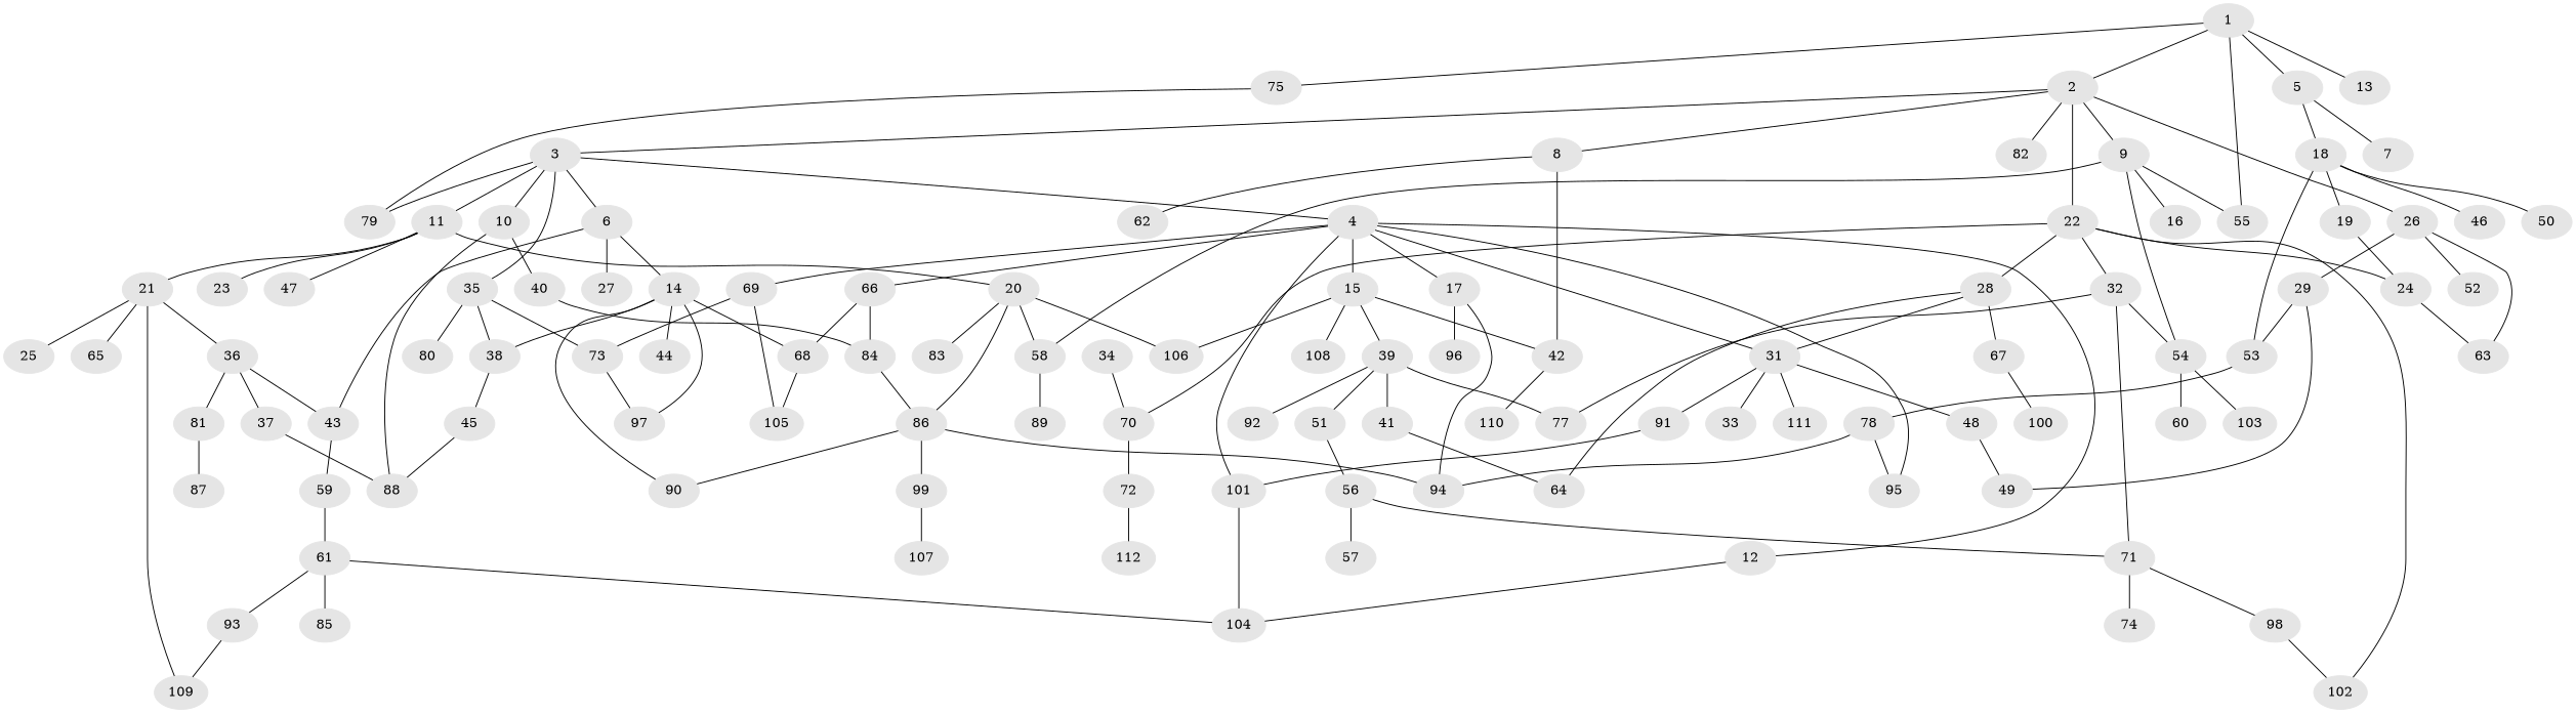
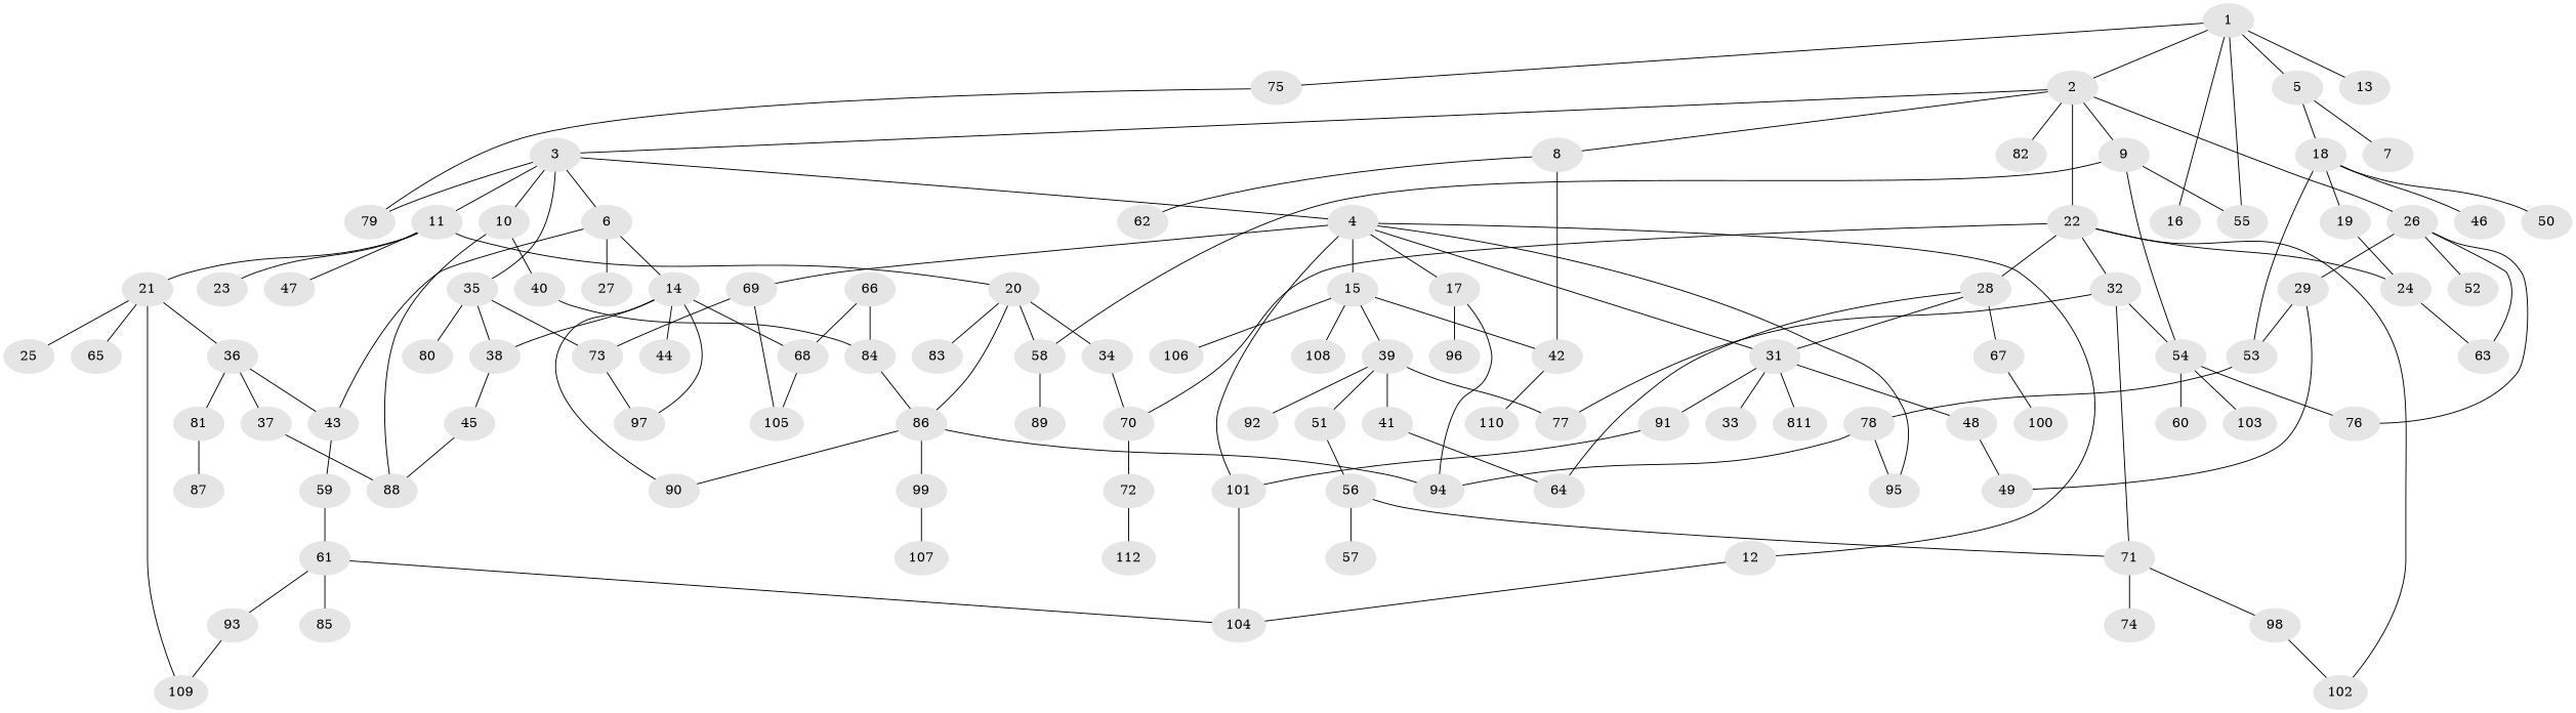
  graph {
    node [color=gray90 style=filled]
    1
    2
    5
    13
    16
    55
    75
    3
    8
    9
    22
    26
    82
    7
    18
    79
    4
    6
    10
    11
    35
    42
    62
    54
    58
    24
    28
    32
    70
    102
    63
    29
    52
+   76
    12
    15
    17
    31
    66
    69
    95
    101
    14
    27
    43
    40
    88
    20
    21
    23
    47
    38
    73
    80
    104
    39
    106
    108
    94
    96
    33
    48
    91
-   111
+   111 [label=811]
    68
    84
    105
    19
    46
    50
    53
    44
    90
    97
    110
    60
    103
    89
    34
    83
    86
    25
    36
    65
    109
    45
    77
    41
    51
    92
    78
    99
    37
    81
    64
    67
    71
    72
    49
    100
    74
    98
    59
    87
    56
    61
    57
    85
    93
    112
    107
    1 -- 2
    1 -- 5
    1 -- 13
-   9 -- 16
+   1 -- 16
    1 -- 55
    1 -- 75
    2 -- 3
    2 -- 8
    2 -- 9
    2 -- 22
    2 -- 26
    2 -- 82
    5 -- 7
    5 -- 18
    75 -- 79
    3 -- 79
    3 -- 4
    3 -- 6
    3 -- 10
    3 -- 11
    3 -- 35
    8 -- 42
    8 -- 62
    9 -- 55
    9 -- 54
    9 -- 58
    22 -- 24
    22 -- 28
    22 -- 32
    22 -- 70
    22 -- 102
    26 -- 63
    26 -- 29
    26 -- 52
+   26 -- 76
    18 -- 19
    18 -- 46
    18 -- 50
    18 -- 53
    4 -- 12
    4 -- 15
    4 -- 17
    4 -- 31
-   4 -- 66
    4 -- 69
    4 -- 95
    4 -- 101
    6 -- 14
    6 -- 27
    6 -- 43
    10 -- 40
    10 -- 88
    11 -- 20
    11 -- 21
    11 -- 23
    11 -- 47
    35 -- 38
    35 -- 73
    35 -- 80
    42 -- 110
+   54 -- 76
    54 -- 60
    54 -- 103
    58 -- 89
    24 -- 63
    28 -- 31
    28 -- 64
    28 -- 67
    32 -- 54
    32 -- 77
    32 -- 71
    70 -- 72
    29 -- 53
    29 -- 49
    12 -- 104
    15 -- 42
    15 -- 39
    15 -- 106
    15 -- 108
    17 -- 94
    17 -- 96
    31 -- 33
    31 -- 48
    31 -- 91
    31 -- 111
    66 -- 68
    66 -- 84
    69 -- 73
    69 -- 105
    101 -- 104
    14 -- 38
    14 -- 68
    14 -- 44
    14 -- 90
    14 -- 97
    43 -- 59
    40 -- 84
    20 -- 58
-   20 -- 106
+   20 -- 34
    20 -- 83
    20 -- 86
    21 -- 25
    21 -- 36
    21 -- 65
    21 -- 109
    38 -- 45
    73 -- 97
    39 -- 77
    39 -- 41
    39 -- 51
    39 -- 92
    48 -- 49
    91 -- 101
    68 -- 105
    84 -- 86
    19 -- 24
    53 -- 78
    34 -- 70
    86 -- 94
    86 -- 90
    86 -- 99
    36 -- 43
    36 -- 37
    36 -- 81
    45 -- 88
    41 -- 64
    51 -- 56
    78 -- 95
    78 -- 94
    99 -- 107
    37 -- 88
    81 -- 87
    67 -- 100
    71 -- 74
    71 -- 98
    72 -- 112
    98 -- 102
    59 -- 61
    56 -- 71
    56 -- 57
    61 -- 104
    61 -- 85
    61 -- 93
    93 -- 109
  }
